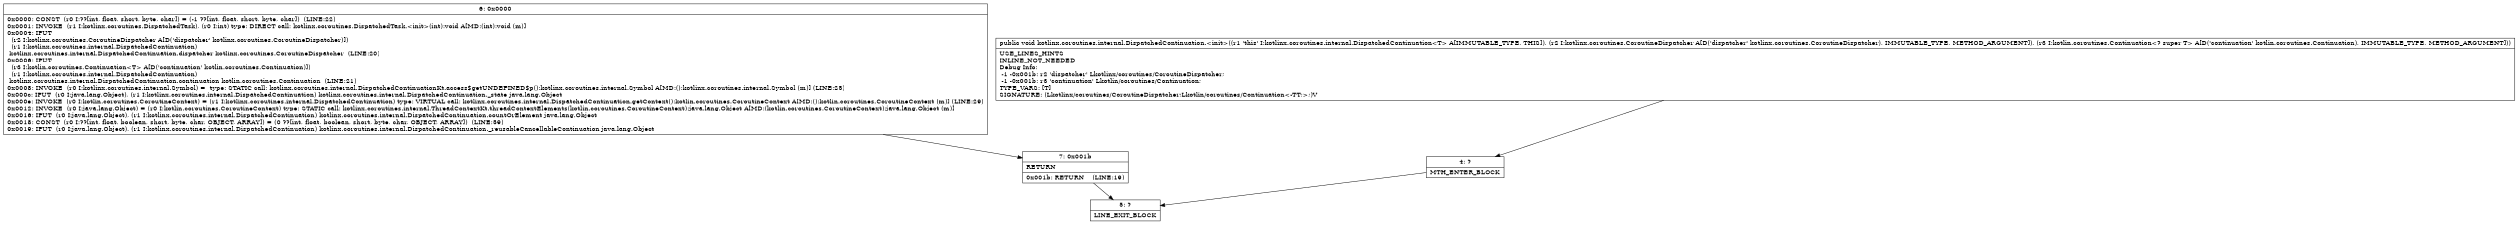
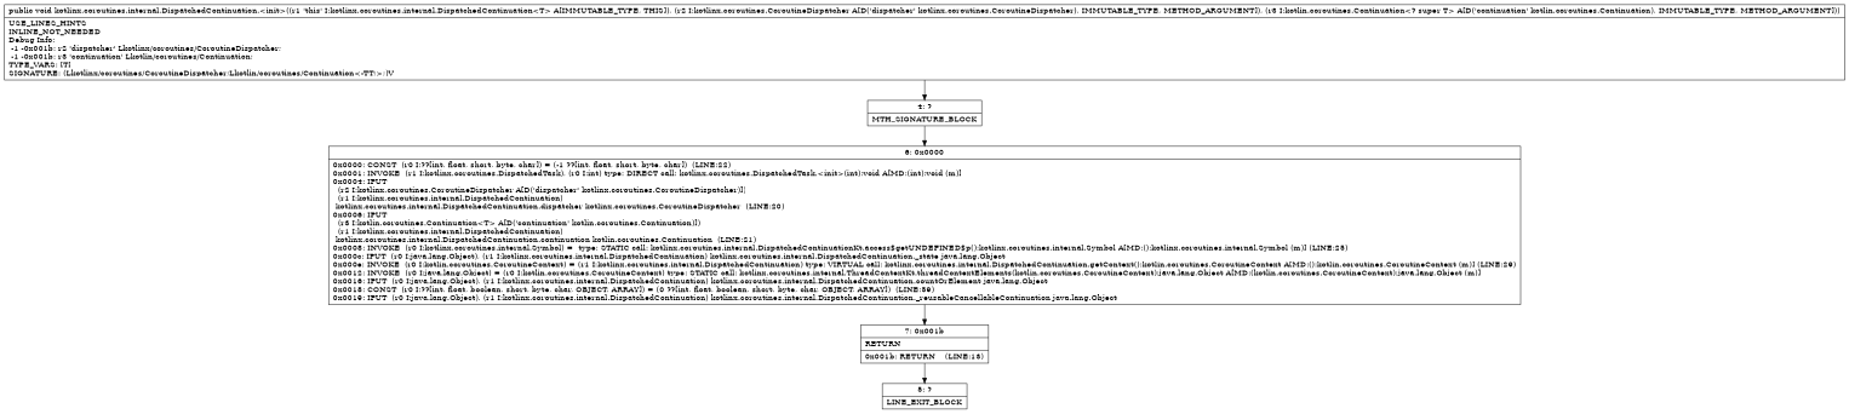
  digraph {
    fontname="DejaVu Serif"
    node [fontname="DejaVu Serif" shape=record]
    edge [fontname="DejaVu Serif"]
-   n1 [label="{4\:\ ?|MTH_ENTER_BLOCK\l}"]
+   n1 [label="{4\:\ ?|MTH_SIGNATURE_BLOCK\l}"]
    n2 [label="{6\:\ 0x0000|0x0000: CONST  (r0 I:??[int, float, short, byte, char]) = (\-1 ??[int, float, short, byte, char])  (LINE:22)\l0x0001: INVOKE  (r1 I:kotlinx.coroutines.DispatchedTask), (r0 I:int) type: DIRECT call: kotlinx.coroutines.DispatchedTask.\<init\>(int):void A[MD:(int):void (m)]\l0x0004: IPUT  \l  (r2 I:kotlinx.coroutines.CoroutineDispatcher A[D('dispatcher' kotlinx.coroutines.CoroutineDispatcher)])\l  (r1 I:kotlinx.coroutines.internal.DispatchedContinuation)\l kotlinx.coroutines.internal.DispatchedContinuation.dispatcher kotlinx.coroutines.CoroutineDispatcher  (LINE:20)\l0x0006: IPUT  \l  (r3 I:kotlin.coroutines.Continuation\<T\> A[D('continuation' kotlin.coroutines.Continuation)])\l  (r1 I:kotlinx.coroutines.internal.DispatchedContinuation)\l kotlinx.coroutines.internal.DispatchedContinuation.continuation kotlin.coroutines.Continuation  (LINE:21)\l0x0008: INVOKE  (r0 I:kotlinx.coroutines.internal.Symbol) =  type: STATIC call: kotlinx.coroutines.internal.DispatchedContinuationKt.access$getUNDEFINED$p():kotlinx.coroutines.internal.Symbol A[MD:():kotlinx.coroutines.internal.Symbol (m)] (LINE:25)\l0x000c: IPUT  (r0 I:java.lang.Object), (r1 I:kotlinx.coroutines.internal.DispatchedContinuation) kotlinx.coroutines.internal.DispatchedContinuation._state java.lang.Object \l0x000e: INVOKE  (r0 I:kotlin.coroutines.CoroutineContext) = (r1 I:kotlinx.coroutines.internal.DispatchedContinuation) type: VIRTUAL call: kotlinx.coroutines.internal.DispatchedContinuation.getContext():kotlin.coroutines.CoroutineContext A[MD:():kotlin.coroutines.CoroutineContext (m)] (LINE:29)\l0x0012: INVOKE  (r0 I:java.lang.Object) = (r0 I:kotlin.coroutines.CoroutineContext) type: STATIC call: kotlinx.coroutines.internal.ThreadContextKt.threadContextElements(kotlin.coroutines.CoroutineContext):java.lang.Object A[MD:(kotlin.coroutines.CoroutineContext):java.lang.Object (m)]\l0x0016: IPUT  (r0 I:java.lang.Object), (r1 I:kotlinx.coroutines.internal.DispatchedContinuation) kotlinx.coroutines.internal.DispatchedContinuation.countOrElement java.lang.Object \l0x0018: CONST  (r0 I:??[int, float, boolean, short, byte, char, OBJECT, ARRAY]) = (0 ??[int, float, boolean, short, byte, char, OBJECT, ARRAY])  (LINE:59)\l0x0019: IPUT  (r0 I:java.lang.Object), (r1 I:kotlinx.coroutines.internal.DispatchedContinuation) kotlinx.coroutines.internal.DispatchedContinuation._reusableCancellableContinuation java.lang.Object \l}"]
-   n3 [label="{7\:\ 0x001b|RETURN\l|0x001b: RETURN    (LINE:19)\l}"]
+   n3 [label="{7\:\ 0x001b|RETURN\l|0x001b: RETURN    (LINE:13)\l}"]
    n4 [label="{5\:\ ?|LINE_EXIT_BLOCK\l}"]
    n5 [label="{public void kotlinx.coroutines.internal.DispatchedContinuation.\<init\>((r1 'this' I:kotlinx.coroutines.internal.DispatchedContinuation\<T\> A[IMMUTABLE_TYPE, THIS]), (r2 I:kotlinx.coroutines.CoroutineDispatcher A[D('dispatcher' kotlinx.coroutines.CoroutineDispatcher), IMMUTABLE_TYPE, METHOD_ARGUMENT]), (r3 I:kotlin.coroutines.Continuation\<? super T\> A[D('continuation' kotlin.coroutines.Continuation), IMMUTABLE_TYPE, METHOD_ARGUMENT]))  | USE_LINES_HINTS\lINLINE_NOT_NEEDED\lDebug Info:\l  \-1 \-0x001b: r2 'dispatcher' Lkotlinx\/coroutines\/CoroutineDispatcher;\l  \-1 \-0x001b: r3 'continuation' Lkotlin\/coroutines\/Continuation;\lTYPE_VARS: [T]\lSIGNATURE: (Lkotlinx\/coroutines\/CoroutineDispatcher;Lkotlin\/coroutines\/Continuation\<\-TT;\>;)V\l}"]
-   n1 -> n4
+   n1 -> n2
    n2 -> n3
    n3 -> n4
    n5 -> n1
  }
